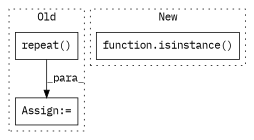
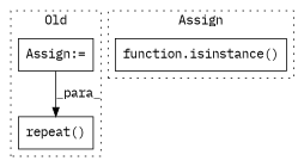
  digraph {
    fontname="IBM Plex Mono"
    node [a=75 shape=box fontname="IBM Plex Mono"]
    n1 [l="35,43" label="repeat()" s="3089,3129"]
    n2 [a=68 l=3 label="Assign:=" s=3086]
    n3 [l="11,1" label="function.isinstance()" s="3672,3695"]
    subgraph cluster_1 {
      label=Old
      style=dotted
      n1
      n2
    }
    subgraph cluster_2 {
-     label=New
+     label=Assign
      style=dotted
      n3
    }
-   n1 -> n2 [label=_para_ fontname="IBM Plex Mono"]
+   n2 -> n1 [label=_para_ fontname="IBM Plex Mono"]
  }
